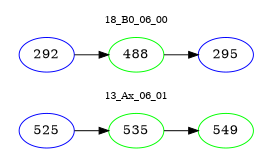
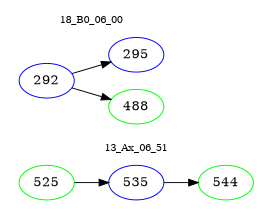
  digraph {
    rankdir=LR
    node [color=blue]
    edge [color=black]
-   n1 [color=green label=535]
-   n2 [label=525]
-   n3 [color=green label=549]
+   n1 [label=535]
+   n2 [color=green label=525]
+   n3 [color=green label=544]
    n4 [label=292]
    n5 [color=green label=488]
    n6 [label=295]
    subgraph cluster_1 {
      color=white
      fontsize=10
-     label="13_Ax_06_01"
+     label="13_Ax_06_51"
      n1
      n2
      n3
    }
    subgraph cluster_2 {
      color=white
      fontsize=10
      label="18_B0_06_00"
      n4
      n5
      n6
    }
    n1 -> n3
    n2 -> n1
    n4 -> n5
-   n5 -> n6
+   n4 -> n6
  }
